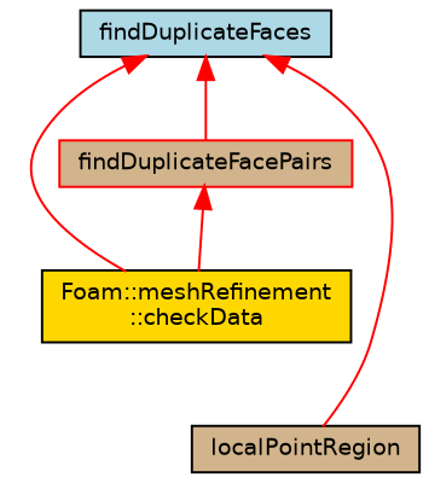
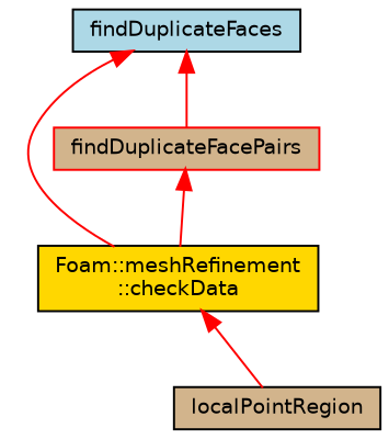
  digraph {
    rankdir=TB
    node [color=black fillcolor=tan fontname=Helvetica fontsize=10 shape=record style=filled]
    edge [color=red dir=back fontname=Helvetica fontsize=10 labelfontname=Helvetica labelfontsize=10 style=solid]
    n1 [fillcolor=lightblue fontcolor=black height=0.2 label=findDuplicateFaces width=0.4]
    n2 [fillcolor=gold height=0.2 label="Foam::meshRefinement\l::checkData" width=0.4]
    n3 [color=red height=0.2 label=findDuplicateFacePairs width=0.4]
    n4 [height=0.2 label=localPointRegion width=0.4]
    n1 -> n2
    n1 -> n3
-   n1 -> n4
+   n2 -> n4
    n3 -> n2
  }
